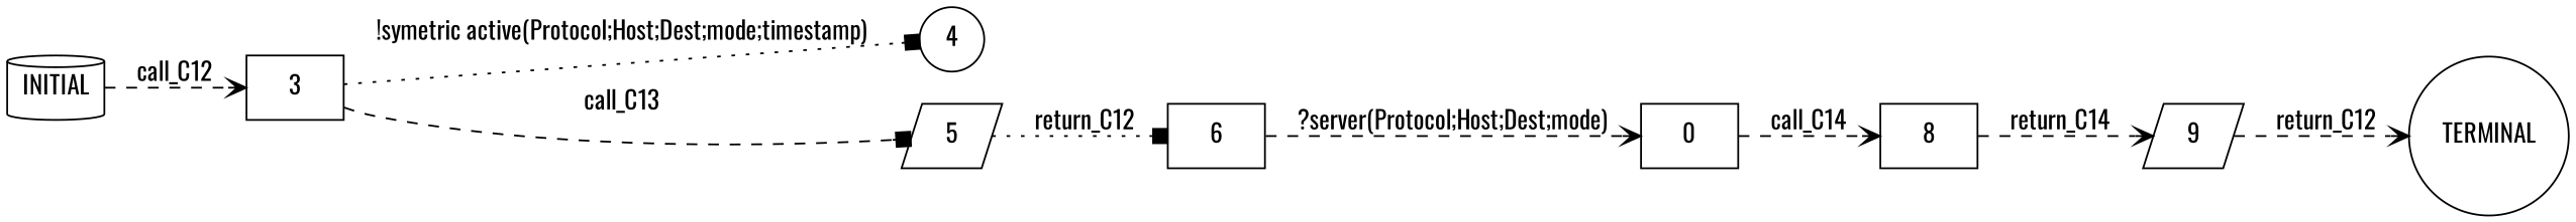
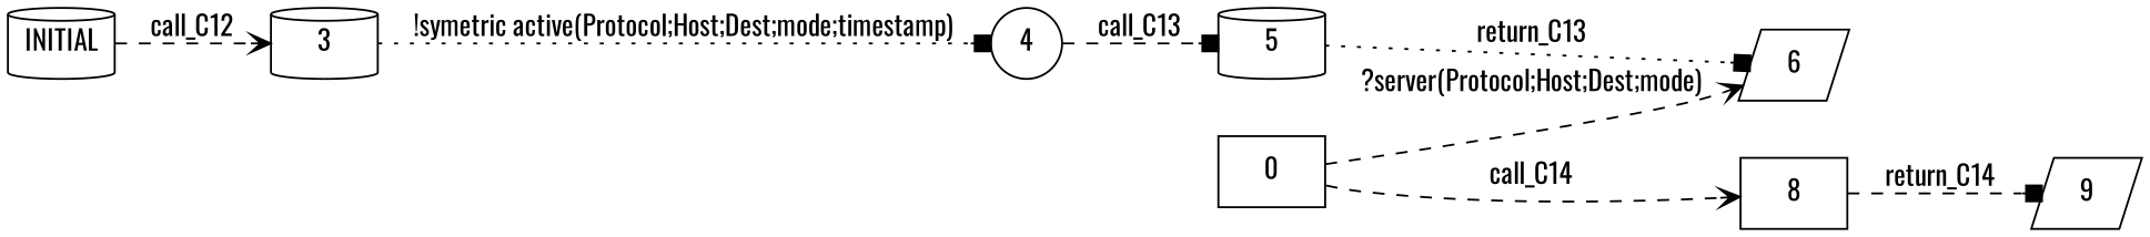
  digraph {
    fontname=Oswald
    rankdir=LR
    node [fontname=Oswald shape=box]
    edge [arrowhead=vee fontname=Oswald style=dashed]
    n1 [label=INITIAL shape=cylinder]
-   n2 [label=3]
+   n2 [label=3 shape=cylinder]
    n3 [label=4 shape=circle]
-   n4 [label=TERMINAL shape=circle]
-   n5 [label=5 shape=parallelogram]
-   n6 [label=6]
+   n5 [label=5 shape=cylinder]
+   n6 [label=6 shape=parallelogram]
    n7 [label=0]
    n8 [label=8]
    n9 [label=9 shape=parallelogram]
    n1 -> n2 [label=call_C12]
    n2 -> n3 [arrowhead=box label="!symetric active(Protocol;Host;Dest;mode;timestamp)" style=dotted]
-   n2 -> n5 [arrowhead=box label=call_C13]
-   n5 -> n6 [arrowhead=box label=return_C12 style=dotted]
-   n6 -> n7 [label="?server(Protocol;Host;Dest;mode)"]
+   n3 -> n5 [arrowhead=box label=call_C13]
+   n5 -> n6 [arrowhead=box label=return_C13 style=dotted]
+   n7 -> n6 [label="?server(Protocol;Host;Dest;mode)"]
    n7 -> n8 [label=call_C14]
-   n8 -> n9 [label=return_C14]
-   n9 -> n4 [label=return_C12]
+   n8 -> n9 [arrowhead=box label=return_C14]
  }
